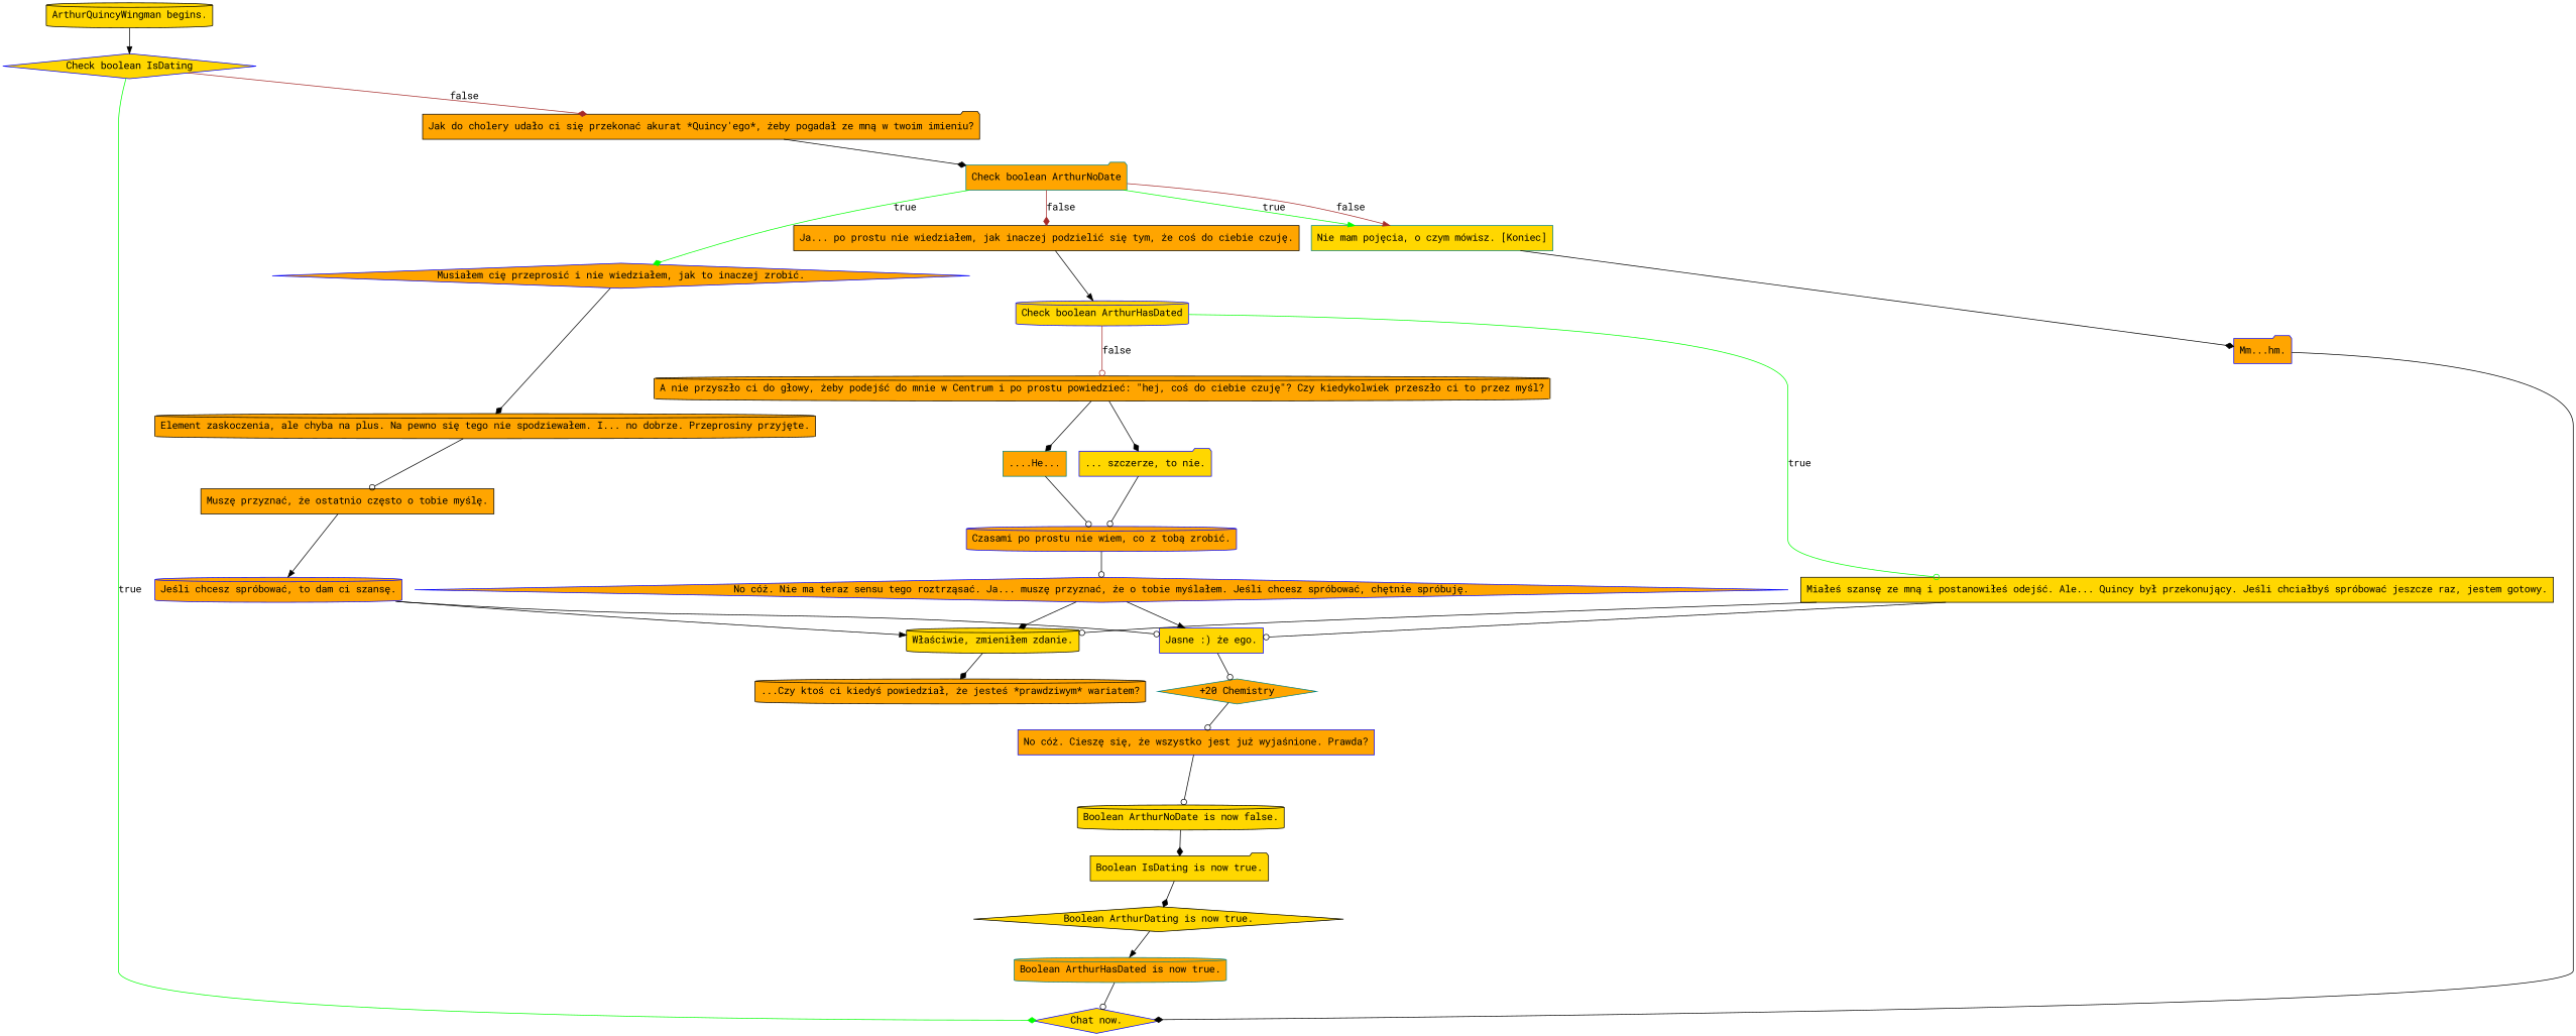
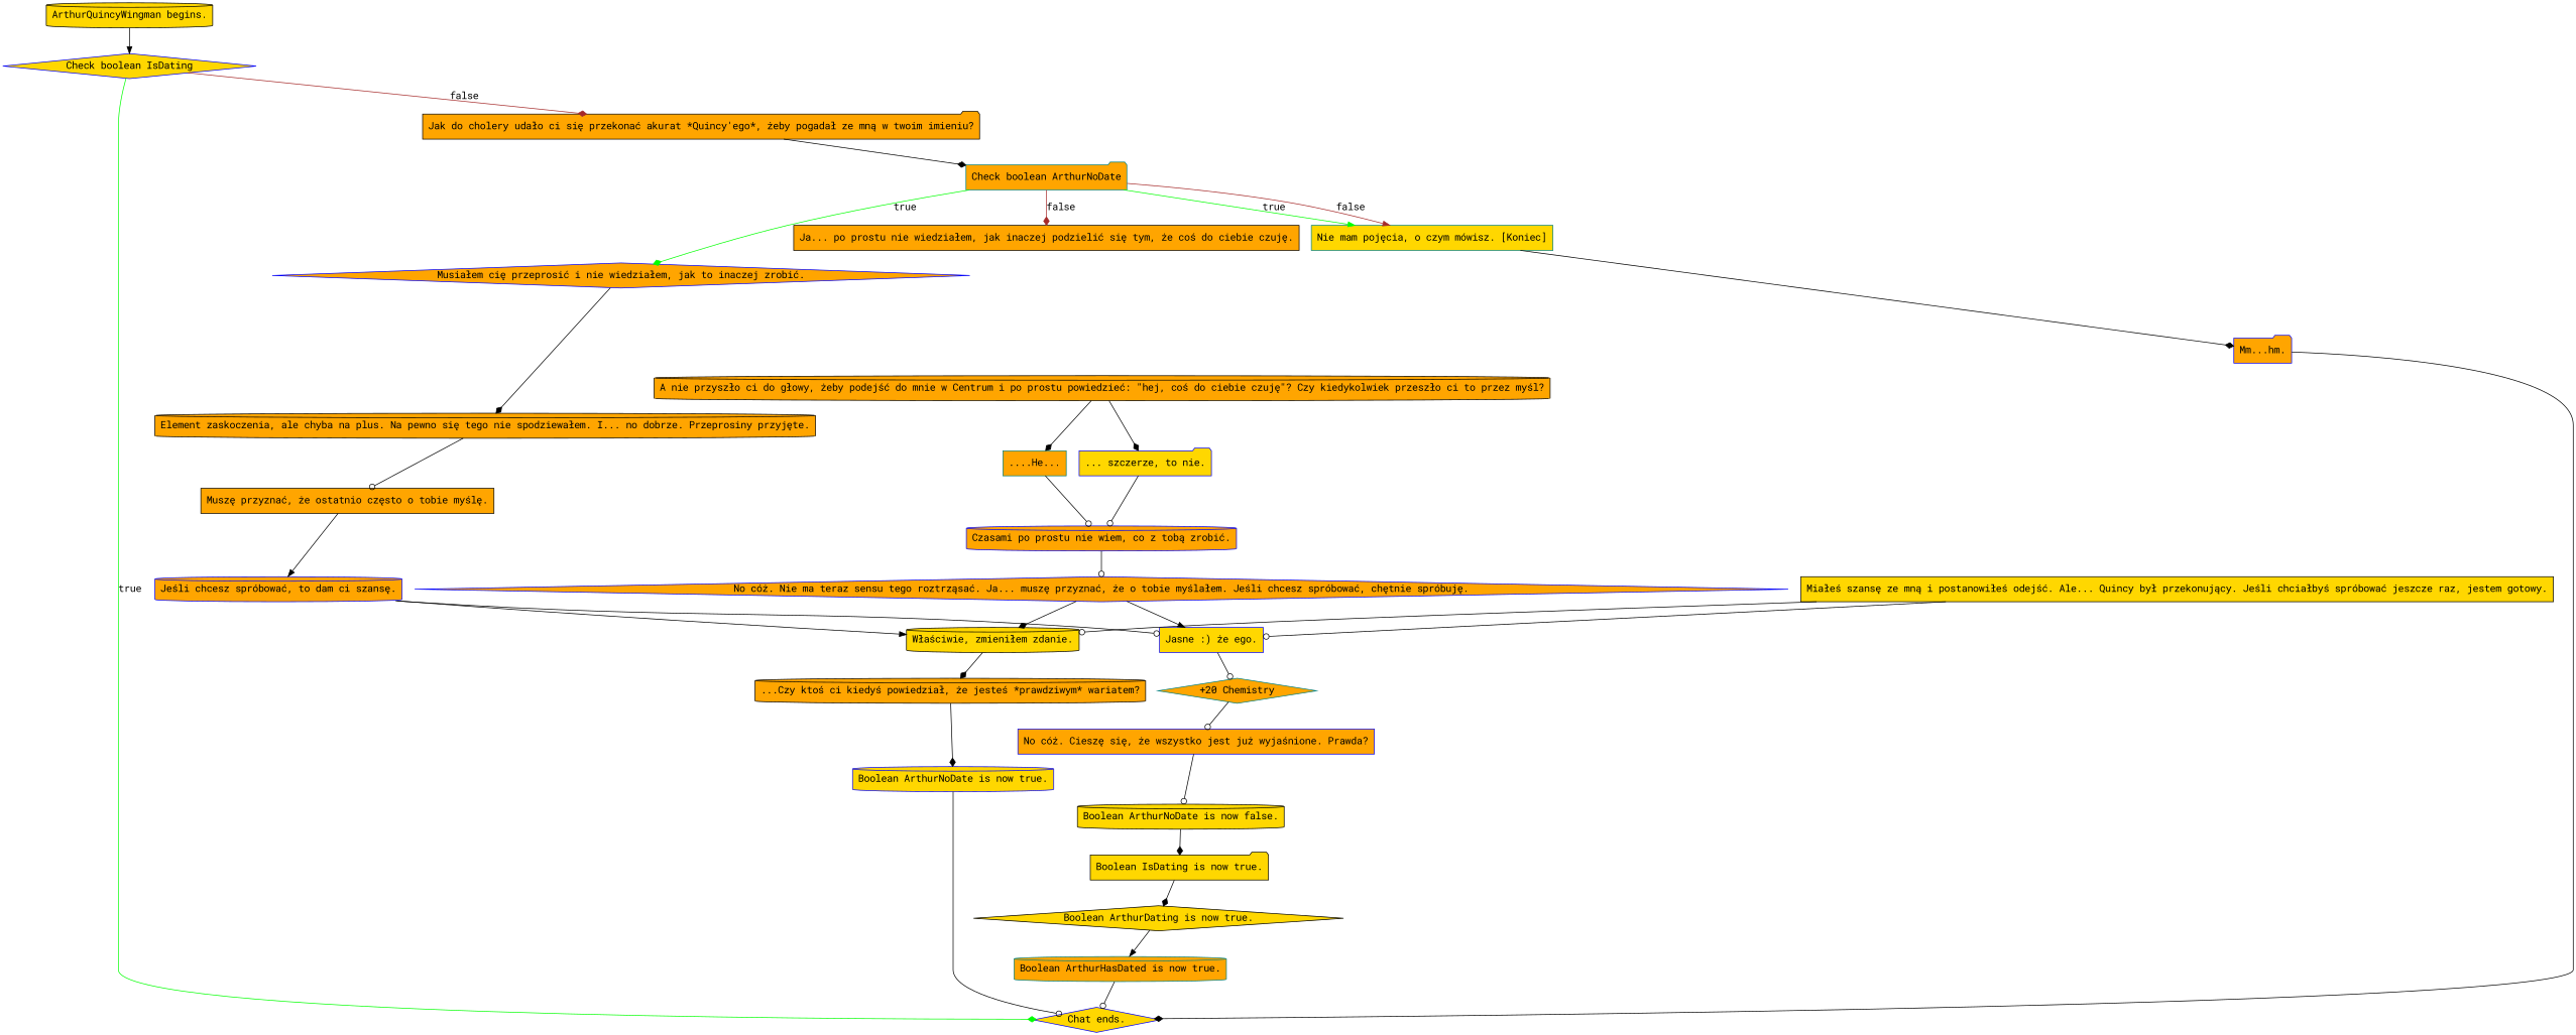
  digraph {
    fontname="Roboto Mono"
    node [color=black fillcolor=orange fontname="Roboto Mono" shape=cylinder style=filled]
    edge [arrowhead=diamond fontname="Roboto Mono"]
    "ArthurQuincyWingman begins." [fillcolor=gold]
    n2 [color=blue fillcolor=gold label="Check boolean IsDating" shape=diamond]
-   "Chat ends." [color=blue fillcolor=gold shape=diamond label="Chat now."]
+   "Chat ends." [color=blue fillcolor=gold shape=diamond]
    n4 [label="Jak do cholery udało ci się przekonać akurat *Quincy'ego*, żeby pogadał ze mną w twoim imieniu?" shape=folder]
    n5 [color=teal label="Check boolean ArthurNoDate" shape=folder]
    n6 [color=blue label="Musiałem cię przeprosić i nie wiedziałem, jak to inaczej zrobić." shape=diamond]
    n7 [color=teal fillcolor=gold label="Nie mam pojęcia, o czym mówisz. [Koniec]" shape=box]
    n8 [label="Ja... po prostu nie wiedziałem, jak inaczej podzielić się tym, że coś do ciebie czuję." shape=box]
    n9 [label="Element zaskoczenia, ale chyba na plus. Na pewno się tego nie spodziewałem. I... no dobrze. Przeprosiny przyjęte."]
    n10 [color=blue label="Mm...hm." shape=folder]
-   n11 [color=blue fillcolor=gold label="Check boolean ArthurHasDated"]
    n12 [label="Muszę przyznać, że ostatnio często o tobie myślę." shape=box]
    n13 [fillcolor=gold label="Miałeś szansę ze mną i postanowiłeś odejść. Ale... Quincy był przekonujący. Jeśli chciałbyś spróbować jeszcze raz, jestem gotowy." shape=box]
    n14 [label="A nie przyszło ci do głowy, żeby podejść do mnie w Centrum i po prostu powiedzieć: \"hej, coś do ciebie czuję\"? Czy kiedykolwiek przeszło ci to przez myśl?"]
    n15 [color=blue label="Jeśli chcesz spróbować, to dam ci szansę."]
    n16 [color=blue fillcolor=gold label="Jasne :) że ego." shape=box]
    n17 [fillcolor=gold label="Właściwie, zmieniłem zdanie."]
    n18 [color=blue fillcolor=gold label="... szczerze, to nie." shape=folder]
    n19 [color=teal label="....He..." shape=box]
    n20 [color=teal label="+20 Chemistry" shape=diamond]
    n21 [label="...Czy ktoś ci kiedyś powiedział, że jesteś *prawdziwym* wariatem?"]
    n22 [color=blue label="Czasami po prostu nie wiem, co z tobą zrobić."]
    n23 [color=blue label="No cóż. Cieszę się, że wszystko jest już wyjaśnione. Prawda?" shape=box]
+   n24 [color=blue fillcolor=gold label="Boolean ArthurNoDate is now true."]
    n25 [color=blue label="No cóż. Nie ma teraz sensu tego roztrząsać. Ja... muszę przyznać, że o tobie myślałem. Jeśli chcesz spróbować, chętnie spróbuję." shape=diamond]
    n26 [fillcolor=gold label="Boolean ArthurNoDate is now false."]
    n27 [fillcolor=gold label="Boolean IsDating is now true." shape=folder]
    n28 [fillcolor=gold label="Boolean ArthurDating is now true." shape=diamond]
    n29 [color=teal label="Boolean ArthurHasDated is now true."]
    "ArthurQuincyWingman begins." -> n2 [arrowhead=normal]
    n2 -> "Chat ends." [color=green label=true]
    n2 -> n4 [color=brown label=false]
    n4 -> n5
    n5 -> n6 [color=green label=true]
    n5 -> n7 [arrowhead=normal color=green label=true]
    n5 -> n7 [arrowhead=normal color=brown label=false]
    n5 -> n8 [color=brown label=false]
    n6 -> n9
    n7 -> n10
-   n8 -> n11 [arrowhead=normal]
    n9 -> n12 [arrowhead=odot]
    n10 -> "Chat ends."
-   n11 -> n13 [arrowhead=odot color=green label=true]
-   n11 -> n14 [arrowhead=odot color=brown label=false]
    n12 -> n15 [arrowhead=normal]
    n13 -> n16 [arrowhead=odot]
    n13 -> n17 [arrowhead=odot]
    n14 -> n18
    n14 -> n19
    n15 -> n16 [arrowhead=odot]
    n15 -> n17 [arrowhead=normal]
    n16 -> n20 [arrowhead=odot]
    n17 -> n21
    n18 -> n22 [arrowhead=odot]
    n19 -> n22 [arrowhead=odot]
    n20 -> n23 [arrowhead=odot]
+   n21 -> n24
    n22 -> n25 [arrowhead=odot]
    n23 -> n26 [arrowhead=odot]
+   n24 -> "Chat ends." [arrowhead=odot]
    n25 -> n16 [arrowhead=normal]
    n25 -> n17
    n26 -> n27
    n27 -> n28
    n28 -> n29 [arrowhead=normal]
    n29 -> "Chat ends." [arrowhead=odot]
  }
